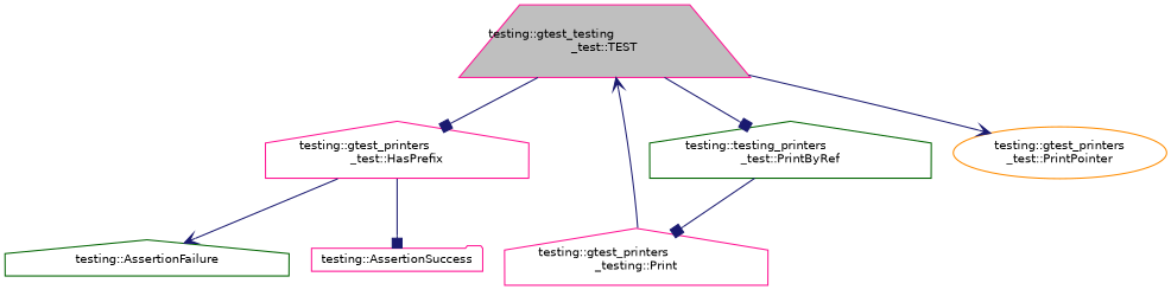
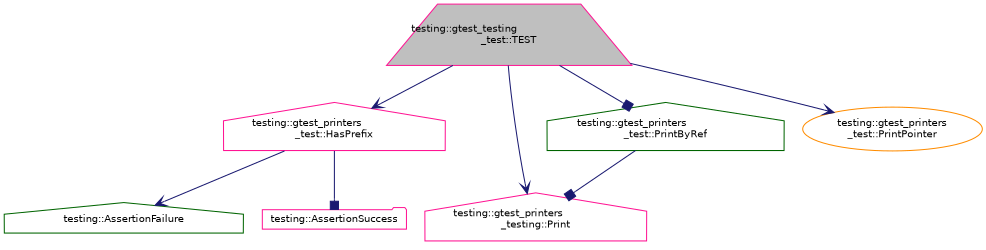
  digraph {
    rankdir=TB
    node [color=deeppink fontname=Helvetica fontsize=10 shape=house]
    edge [arrowhead=vee color=midnightblue fontname=Helvetica fontsize=10 labelfontname=Helvetica labelfontsize=10 style=solid]
    n1 [fillcolor=grey75 fontcolor=black height=0.2 label="testing::gtest_testing\l_test::TEST" shape=trapezium style=filled width=0.4]
    n2 [height=0.2 label="testing::gtest_printers\l_test::HasPrefix" width=0.4]
    n3 [height=0.2 label="testing::gtest_printers\l_testing::Print" width=0.4]
-   n4 [color=darkgreen height=0.2 label="testing::testing_printers\l_test::PrintByRef" width=0.4]
+   n4 [color=darkgreen height=0.2 label="testing::gtest_printers\l_test::PrintByRef" width=0.4]
    n5 [color=darkorange height=0.2 label="testing::gtest_printers\l_test::PrintPointer" shape=ellipse width=0.4]
    n6 [color=darkgreen height=0.2 label="testing::AssertionFailure" width=0.4]
    n7 [height=0.2 label="testing::AssertionSuccess" shape=folder width=0.4]
-   n1 -> n2 [arrowhead=box]
-   n3 -> n1
+   n1 -> n2
+   n1 -> n3
    n1 -> n4 [arrowhead=box]
    n1 -> n5
    n2 -> n6
    n2 -> n7 [arrowhead=box]
    n4 -> n3 [arrowhead=box]
  }
